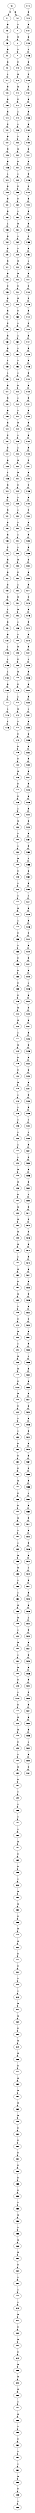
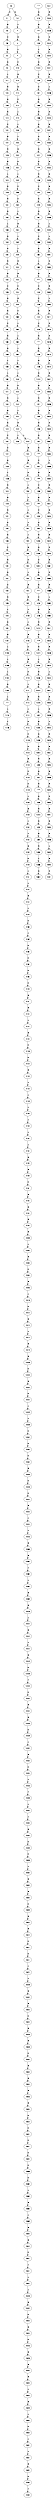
  strict digraph {
    fontname="Patrick Hand"
    node [fontname="Patrick Hand"]
    edge [fontname="Patrick Hand"]
    S0
    S1
    S2
    S3
    S4
    S5
    S6
    S7
    S8
    S9
    S10
    S11
    S12
    S13
    S14
    S15
    S16
    S17
    S18
    S19
    S20
    S21
    S22
    S23
    S24
    S25
    S26
    S27
    S28
    S29
    S30
    S31
    S32
    S33
    S34
    S35
    S36
    S37
    S38
    S39
    S40
    S41
    S42
    S43
    S44
    S45
    S46
    S47
    S48
    S49
    S50
    S51
    S52
    S53
    S54
    S55
    S56
    S57
    S58
    S59
    S60
    S61
    S62
    S63
    S64
    S65
    S66
    S67
    S68
    S69
    S70
    S71
    S72
    S73
    S74
    S75
    S76
    S77
    S78
    S79
    S80
    S81
    S82
    S83
    S84
    S85
    S86
    S87
    S88
    S89
    S90
    S91
    S92
    S93
    S94
    S95
    S96
    S97
    S98
    S99
    S100
    S101
    S102
    S103
    S104
    S105
    S106
    S107
    S108
    S109
    S110
    S111
    S112
    S113
    S114
    S115
    S116
    S118
    S117
    S119
    S120
    S121
    S122
    S123
    S124
    S125
    S126
    S127
    S128
    S129
    S130
    S131
    S132
    S133
    S134
    S135
    S136
    S137
    S138
    S139
    S140
    S141
    S142
    S143
    S144
    S145
    S146
    S147
    S148
    S149
    S150
    S151
    S152
    S153
    S154
    S155
    S156
    S157
    S158
    S159
    S160
    S161
    S162
    S163
    S164
    S165
    S166
    S167
    S168
    S169
    S170
    S171
    S172
    S173
    S174
    S175
    S176
    S177
    S178
    S179
    S180
    S181
    S182
    S183
    S184
    S185
    S186
    S187
    S188
    S189
    S190
    S191
    S192
    S193
    S194
    S195
    S196
    S197
    S198
    S199
    S200
    S201
    S202
    S203
    S204
    S205
    S206
    S207
    S208
    S209
    S210
    S211
    S212
    S213
    S214
    S215
    S216
    S217
    S218
    S219
    S220
    S221
    S222
    S223
    S224
    S225
    S226
    S227
    S228
    S229
    S230
    S231
    S232
    S233
    S234
    S235
    S236
    S237
    S238
    S239
    S240
    S241
    S242
    S243
    S244
    S245
    S246
    S247
    S248
    S249
    S250
    S251
    S252
    S253
    S254
    S255
    S256
    S257
    S258
-   S259
    S260
    S261
    S262
    S263
    S264
    S265
    S266
    S267
    S268
    S269
    S270
    S271
    S272
    S273
    S274
    S275
    S276
    S277
    S278
    S279
    S280
    S281
    S282
    S283
    S284
    S285
    S286
    S287
    S288
    S289
    S290
    S291
    S292
    S293
    S294
    S295
    S296
    S297
    S298
    S299
    S300
    S301
    S302
    S303
    S304
    S305
    S306
    S307
    S308
    S309
    S310
    S311
    S312
    S313
    S314
    S315
    S316
    S317
    S318
    S319
    S320
    S321
    S322
    S323
    S324
    S325
    S326
    S327
    S328
    S329
    S330
    S331
    S332
    S333
    S334
    S335
    S336
    S337
    S338
    S339
    S340
    S341
    S342
    S343
    S344
    S345
    S346
    S347
    S348
    S349
    S350
    S351
    S352
    S353
    S354
    S355
    S356
    S357
    S358
    S359
    S360
    S361
    S362
    S363
    S364
    S365
    S366
    S367
    S368
    S369
    S370
    S371
    S372
    S373
    S374
    S375
    S376
    S377
    S378
    S379
    S380
    S381
    S382
    S383
    S384
    S385
    S386
    S387
    S388
    S389
    S390
    S391
    S392
    S393
    S394
    S395
    S396
    S397
    S398
    S399
    S400
    S401
    S402
    S0 -> S1 [label=T]
    S0 -> S2 [label=C]
    S1 -> S3 [label=C]
    S2 -> S4 [label=A]
    S3 -> S5 [label=T]
    S4 -> S6 [label=G]
    S5 -> S7 [label=C]
    S6 -> S8 [label=A]
    S7 -> S9 [label=C]
    S8 -> S10 [label=T]
    S9 -> S11 [label=A]
    S10 -> S12 [label=C]
    S11 -> S13 [label=G]
    S12 -> S14 [label=C]
    S13 -> S15 [label=C]
    S14 -> S16 [label=T]
    S15 -> S17 [label=C]
    S16 -> S18 [label=A]
    S17 -> S19 [label=T]
    S18 -> S20 [label=A]
    S19 -> S21 [label=G]
    S20 -> S22 [label=A]
    S21 -> S23 [label=G]
    S22 -> S24 [label=C]
    S23 -> S25 [label=C]
    S24 -> S26 [label=T]
    S25 -> S27 [label=A]
    S26 -> S28 [label=A]
    S27 -> S29 [label=G]
    S28 -> S30 [label=T]
    S29 -> S31 [label=G]
    S30 -> S32 [label=T]
    S31 -> S33 [label=G]
    S32 -> S34 [label=A]
    S33 -> S35 [label=A]
    S34 -> S36 [label=G]
    S35 -> S37 [label=G]
    S36 -> S38 [label=A]
    S37 -> S39 [label=T]
    S38 -> S40 [label=A]
    S39 -> S41 [label=G]
    S40 -> S42 [label=G]
    S41 -> S43 [label=G]
    S42 -> S44 [label=G]
    S43 -> S45 [label=T]
    S44 -> S46 [label=T]
    S45 -> S47 [label=C]
    S46 -> S48 [label=G]
    S47 -> S49 [label=C]
    S48 -> S50 [label=T]
    S49 -> S51 [label=T]
    S50 -> S52 [label=A]
    S51 -> S53 [label=C]
    S52 -> S54 [label=A]
    S53 -> S55 [label=C]
    S54 -> S56 [label=A]
    S55 -> S57 [label=A]
    S56 -> S58 [label=A]
    S57 -> S59 [label=A]
    S58 -> S60 [label=A]
    S59 -> S61 [label=C]
    S60 -> S62 [label=T]
    S61 -> S63 [label=G]
    S62 -> S64 [label=A]
    S63 -> S65 [label=C]
    S64 -> S66 [label=A]
    S65 -> S67 [label=C]
    S66 -> S68 [label=G]
    S67 -> S69 [label=T]
    S68 -> S70 [label=A]
    S69 -> S71 [label=T]
-   S70 -> S72 [label=A]
+   S68 -> S72 [label=A]
    S71 -> S73 [label=C]
    S72 -> S74 [label=C]
    S73 -> S75 [label=A]
    S74 -> S76 [label=G]
    S75 -> S77 [label=G]
    S76 -> S78 [label=T]
    S77 -> S79 [label=G]
    S78 -> S80 [label=A]
    S79 -> S81 [label=G]
    S80 -> S82 [label=A]
    S81 -> S83 [label=T]
    S82 -> S84 [label=A]
    S83 -> S85 [label=C]
    S84 -> S86 [label=A]
    S85 -> S87 [label=T]
    S86 -> S88 [label=A]
    S87 -> S89 [label=G]
    S88 -> S90 [label=G]
    S89 -> S91 [label=G]
    S90 -> S92 [label=T]
    S91 -> S93 [label=T]
    S92 -> S94 [label=A]
    S93 -> S95 [label=G]
    S94 -> S96 [label=G]
    S95 -> S97 [label=A]
    S96 -> S98 [label=G]
    S97 -> S99 [label=C]
    S98 -> S100 [label=A]
    S99 -> S101 [label=G]
    S100 -> S102 [label=A]
    S101 -> S103 [label=A]
    S102 -> S104 [label=G]
    S103 -> S105 [label=A]
    S104 -> S106 [label=T]
    S105 -> S107 [label=A]
    S106 -> S108 [label=C]
    S107 -> S109 [label=C]
    S108 -> S110 [label=T]
    S109 -> S111 [label=A]
    S110 -> S112 [label=A]
    S111 -> S113 [label=A]
    S112 -> S114 [label=C]
    S113 -> S115 [label=A]
    S114 -> S116 [label=A]
    S116 -> S118 [label=T]
    S118 -> S120 [label=T]
    S117 -> S119 [label=C]
    S119 -> S121 [label=G]
    S120 -> S122 [label=T]
    S121 -> S123 [label=C]
    S122 -> S124 [label=C]
    S123 -> S125 [label=A]
    S124 -> S126 [label=T]
    S125 -> S127 [label=C]
    S126 -> S128 [label=T]
    S127 -> S129 [label=T]
    S128 -> S130 [label=A]
    S129 -> S131 [label=T]
    S130 -> S132 [label=C]
    S131 -> S133 [label=C]
    S132 -> S134 [label=A]
    S133 -> S135 [label=G]
    S134 -> S136 [label=A]
    S135 -> S137 [label=C]
    S136 -> S138 [label=C]
    S137 -> S139 [label=T]
    S138 -> S140 [label=T]
    S139 -> S141 [label=C]
    S140 -> S142 [label=A]
    S141 -> S143 [label=T]
    S142 -> S144 [label=A]
    S143 -> S145 [label=G]
    S144 -> S146 [label=C]
    S145 -> S147 [label=T]
    S146 -> S148 [label=A]
    S147 -> S149 [label=C]
    S148 -> S150 [label=T]
    S149 -> S151 [label=G]
    S150 -> S152 [label=A]
    S151 -> S153 [label=G]
    S152 -> S154 [label=T]
    S153 -> S155 [label=T]
    S154 -> S156 [label=T]
    S155 -> S157 [label=C]
    S156 -> S158 [label=T]
    S157 -> S159 [label=A]
    S158 -> S160 [label=T]
    S159 -> S161 [label=C]
    S160 -> S162 [label=C]
    S161 -> S163 [label=T]
    S162 -> S164 [label=G]
    S163 -> S165 [label=T]
    S164 -> S166 [label=A]
    S165 -> S167 [label=C]
    S166 -> S168 [label=C]
    S167 -> S169 [label=T]
    S168 -> S170 [label=T]
    S169 -> S171 [label=C]
    S170 -> S172 [label=T]
    S171 -> S173 [label=G]
    S172 -> S174 [label=G]
    S173 -> S175 [label=G]
    S174 -> S176 [label=A]
    S175 -> S177 [label=C]
    S176 -> S178 [label=A]
    S177 -> S179 [label=G]
    S178 -> S180 [label=A]
    S179 -> S181 [label=G]
    S180 -> S182 [label=A]
    S181 -> S183 [label=G]
    S182 -> S184 [label=A]
    S183 -> S185 [label=G]
    S184 -> S186 [label=A]
    S185 -> S187 [label=G]
    S186 -> S188 [label=G]
    S187 -> S189 [label=G]
    S188 -> S190 [label=G]
    S189 -> S191 [label=T]
    S190 -> S192 [label=T]
    S191 -> S193 [label=G]
    S192 -> S194 [label=C]
    S193 -> S195 [label=T]
    S194 -> S196 [label=C]
    S195 -> S197 [label=C]
    S196 -> S198 [label=C]
    S197 -> S199 [label=T]
    S198 -> S200 [label=C]
    S199 -> S201 [label=T]
    S200 -> S202 [label=A]
    S201 -> S203 [label=G]
    S202 -> S204 [label=G]
    S203 -> S205 [label=G]
    S204 -> S206 [label=T]
    S205 -> S207 [label=T]
    S206 -> S208 [label=C]
    S207 -> S209 [label=C]
    S208 -> S210 [label=A]
    S209 -> S211 [label=G]
    S210 -> S212 [label=T]
    S211 -> S213 [label=T]
    S212 -> S214 [label=C]
    S213 -> S215 [label=G]
    S214 -> S216 [label=A]
    S215 -> S217 [label=G]
    S216 -> S218 [label=C]
    S217 -> S219 [label=G]
    S218 -> S220 [label=C]
    S219 -> S221 [label=G]
    S220 -> S222 [label=T]
    S221 -> S223 [label=A]
    S222 -> S224 [label=G]
    S223 -> S225 [label=G]
    S224 -> S226 [label=T]
    S225 -> S227 [label=C]
    S226 -> S228 [label=A]
    S227 -> S229 [label=G]
    S228 -> S230 [label=A]
    S229 -> S231 [label=A]
    S230 -> S232 [label=T]
    S231 -> S233 [label=C]
    S232 -> S234 [label=T]
    S233 -> S235 [label=C]
    S234 -> S236 [label=T]
    S235 -> S237 [label=G]
    S236 -> S238 [label=C]
    S237 -> S239 [label=G]
    S238 -> S240 [label=T]
    S239 -> S241 [label=C]
    S240 -> S242 [label=T]
    S241 -> S243 [label=G]
    S242 -> S244 [label=C]
    S243 -> S245 [label=C]
    S244 -> S246 [label=A]
    S245 -> S247 [label=G]
    S246 -> S248 [label=A]
    S247 -> S249 [label=C]
    S248 -> S250 [label=C]
    S249 -> S251 [label=C]
    S250 -> S252 [label=C]
    S251 -> S253 [label=G]
    S252 -> S254 [label=A]
    S253 -> S255 [label=A]
    S254 -> S256 [label=A]
    S255 -> S257 [label=C]
    S256 -> S258 [label=G]
-   S257 -> S259 [label=G]
    S258 -> S260 [label=G]
-   S259 -> S261 [label=A]
    S260 -> S262 [label=A]
    S261 -> S263 [label=G]
    S262 -> S264 [label=C]
    S263 -> S265 [label=G]
    S264 -> S266 [label=A]
    S265 -> S267 [label=T]
    S266 -> S268 [label=C]
    S267 -> S269 [label=G]
    S268 -> S270 [label=T]
    S269 -> S271 [label=G]
    S270 -> S272 [label=A]
    S271 -> S273 [label=G]
    S272 -> S274 [label=T]
    S273 -> S275 [label=A]
    S274 -> S276 [label=G]
    S275 -> S277 [label=G]
    S276 -> S278 [label=G]
    S277 -> S279 [label=T]
    S278 -> S280 [label=T]
    S279 -> S281 [label=C]
    S280 -> S282 [label=A]
    S281 -> S283 [label=C]
    S282 -> S284 [label=G]
    S283 -> S285 [label=C]
    S284 -> S286 [label=T]
    S285 -> S287 [label=T]
    S286 -> S288 [label=A]
    S287 -> S289 [label=C]
    S288 -> S290 [label=A]
    S289 -> S291 [label=C]
    S290 -> S292 [label=A]
    S291 -> S293 [label=G]
    S292 -> S294 [label=A]
    S293 -> S295 [label=G]
    S294 -> S296 [label=G]
    S295 -> S297 [label=A]
    S296 -> S298 [label=T]
    S297 -> S299 [label=A]
    S298 -> S300 [label=T]
    S299 -> S301 [label=G]
    S300 -> S302 [label=A]
    S301 -> S303 [label=T]
    S302 -> S304 [label=C]
    S303 -> S305 [label=C]
    S304 -> S306 [label=C]
    S305 -> S307 [label=G]
    S306 -> S308 [label=T]
    S307 -> S309 [label=A]
    S308 -> S310 [label=G]
    S309 -> S311 [label=G]
    S310 -> S312 [label=G]
    S311 -> S313 [label=T]
    S312 -> S314 [label=T]
    S313 -> S315 [label=T]
    S314 -> S316 [label=T]
    S315 -> S317 [label=G]
    S316 -> S318 [label=A]
    S317 -> S319 [label=C]
    S318 -> S320 [label=A]
    S319 -> S321 [label=C]
    S320 -> S322 [label=C]
    S321 -> S323 [label=G]
    S322 -> S324 [label=C]
    S323 -> S325 [label=G]
    S324 -> S326 [label=T]
    S325 -> S327 [label=C]
    S326 -> S328 [label=C]
    S327 -> S329 [label=T]
    S328 -> S330 [label=G]
    S329 -> S331 [label=G]
    S330 -> S332 [label=T]
    S331 -> S333 [label=G]
    S332 -> S334 [label=G]
    S333 -> S335 [label=A]
    S334 -> S336 [label=G]
    S335 -> S337 [label=C]
    S336 -> S338 [label=G]
    S337 -> S339 [label=G]
    S338 -> S340 [label=G]
    S339 -> S341 [label=T]
    S340 -> S342 [label=T]
    S341 -> S343 [label=C]
    S342 -> S344 [label=T]
    S343 -> S345 [label=G]
    S344 -> S346 [label=T]
    S345 -> S347 [label=C]
    S346 -> S348 [label=T]
    S347 -> S349 [label=T]
    S348 -> S350 [label=T]
    S349 -> S351 [label=C]
    S350 -> S352 [label=T]
    S351 -> S353 [label=T]
    S352 -> S354 [label=A]
    S353 -> S355 [label=G]
    S354 -> S356 [label=C]
    S355 -> S357 [label=A]
    S356 -> S358 [label=A]
    S357 -> S359 [label=G]
    S358 -> S360 [label=C]
    S359 -> S361 [label=G]
    S360 -> S362 [label=C]
    S361 -> S363 [label=C]
    S362 -> S364 [label=T]
    S363 -> S365 [label=G]
    S364 -> S366 [label=A]
    S365 -> S367 [label=G]
    S366 -> S368 [label=A]
    S367 -> S369 [label=A]
    S368 -> S370 [label=A]
    S369 -> S371 [label=G]
    S370 -> S372 [label=G]
    S371 -> S373 [label=C]
    S372 -> S374 [label=T]
    S373 -> S375 [label=G]
    S374 -> S376 [label=C]
    S375 -> S377 [label=A]
    S376 -> S378 [label=T]
    S377 -> S379 [label=G]
    S378 -> S380 [label=C]
    S379 -> S381 [label=G]
    S380 -> S382 [label=G]
    S381 -> S383 [label=C]
    S382 -> S384 [label=G]
    S383 -> S385 [label=G]
    S384 -> S386 [label=A]
    S385 -> S387 [label=G]
    S386 -> S388 [label=G]
    S387 -> S389 [label=T]
    S388 -> S390 [label=A]
    S389 -> S391 [label=G]
    S390 -> S392 [label=T]
    S391 -> S393 [label=C]
    S392 -> S394 [label=A]
    S393 -> S395 [label=G]
    S394 -> S396 [label=A]
    S395 -> S397 [label=A]
    S396 -> S398 [label=G]
    S397 -> S399 [label=C]
    S398 -> S400 [label=T]
    S399 -> S401 [label=T]
    S400 -> S402 [label=A]
  }
